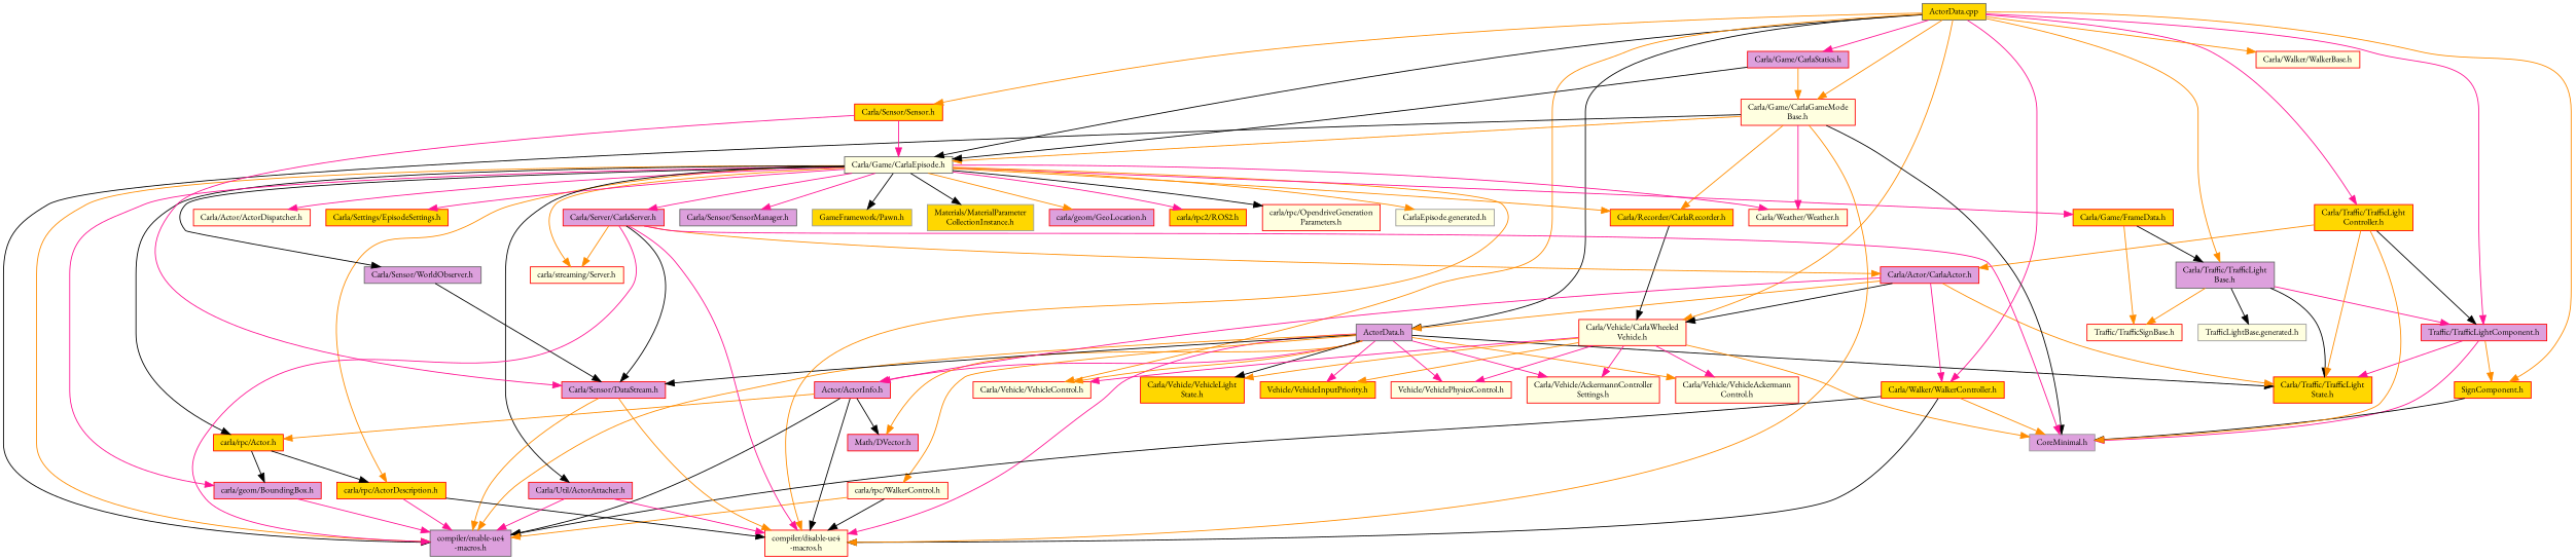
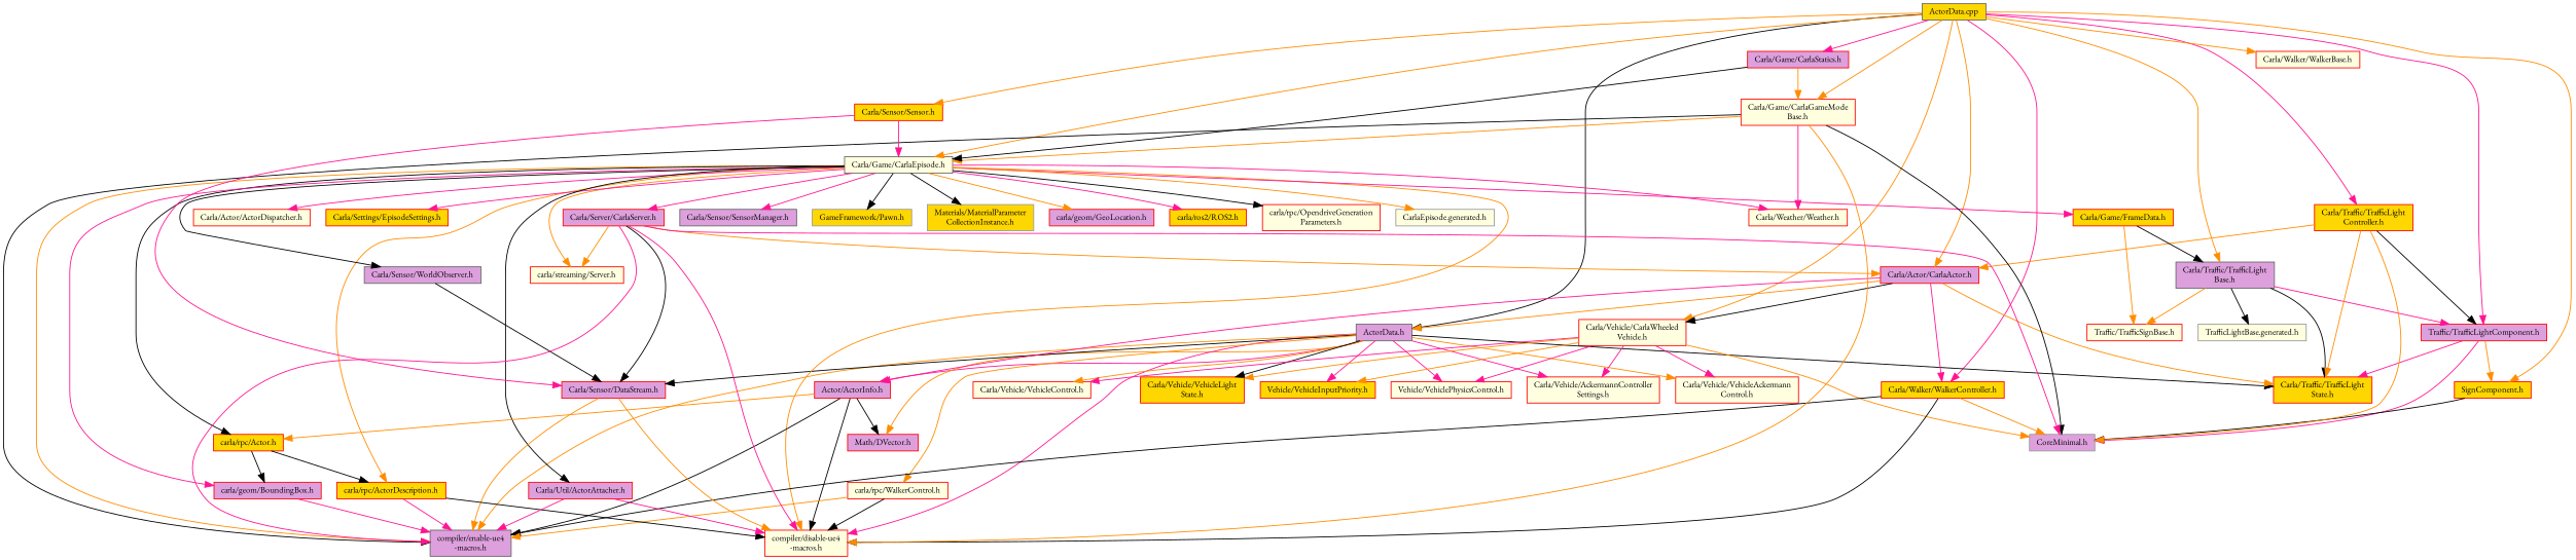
  digraph {
    fontname="EB Garamond"
    node [color=red fillcolor=lightyellow fontname="EB Garamond" fontsize=10 shape=box style=filled]
    edge [color=darkorange fontname="EB Garamond" fontsize=10 labelfontname=Helvetica labelfontsize=10 style=solid]
    n1 [color=gray40 fillcolor=gold fontcolor=black height=0.2 label="ActorData.cpp" width=0.4]
    n2 [color=grey40 fillcolor=plum height=0.2 label="ActorData.h" width=0.4]
    n3 [color=grey40 height=0.2 label="Carla/Game/CarlaEpisode.h" width=0.4]
    n4 [height=0.2 label="Carla/Vehicle/CarlaWheeled\lVehicle.h" width=0.4]
    n5 [fillcolor=plum height=0.2 label="Carla/Actor/CarlaActor.h" width=0.4]
    n6 [fillcolor=gold height=0.2 label="Carla/Walker/WalkerController.h" width=0.4]
    n7 [color=grey40 fillcolor=plum height=0.2 label="Carla/Traffic/TrafficLight\lBase.h" width=0.4]
    n8 [fillcolor=plum height=0.2 label="Traffic/TrafficLightComponent.h" width=0.4]
    n9 [fillcolor=gold height=0.2 label="SignComponent.h" width=0.4]
    n10 [fillcolor=gold height=0.2 label="Carla/Traffic/TrafficLight\lController.h" width=0.4]
    n11 [height=0.2 label="Carla/Game/CarlaGameMode\lBase.h" width=0.4]
    n12 [fillcolor=plum height=0.2 label="Carla/Game/CarlaStatics.h" width=0.4]
    n13 [height=0.2 label="Carla/Walker/WalkerBase.h" width=0.4]
    n14 [fillcolor=gold height=0.2 label="Carla/Sensor/Sensor.h" width=0.4]
    n15 [fillcolor=plum height=0.2 label="Actor/ActorInfo.h" width=0.4]
    n16 [fillcolor=plum height=0.2 label="Math/DVector.h" width=0.4]
    n17 [height=0.2 label="compiler/disable-ue4\l-macros.h" width=0.4]
    n18 [color=grey40 fillcolor=plum height=0.2 label="compiler/enable-ue4\l-macros.h" width=0.4]
    n19 [height=0.2 label="Carla/Vehicle/AckermannController\lSettings.h" width=0.4]
    n20 [height=0.2 label="Carla/Vehicle/VehicleAckermann\lControl.h" width=0.4]
    n21 [height=0.2 label="Carla/Vehicle/VehicleControl.h" width=0.4]
    n22 [fillcolor=gold height=0.2 label="Carla/Vehicle/VehicleLight\lState.h" width=0.4]
    n23 [fillcolor=gold height=0.2 label="Vehicle/VehicleInputPriority.h" width=0.4]
    n24 [height=0.2 label="Vehicle/VehiclePhysicsControl.h" width=0.4]
    n25 [fillcolor=plum height=0.2 label="Carla/Sensor/DataStream.h" width=0.4]
    n26 [fillcolor=gold height=0.2 label="Carla/Traffic/TrafficLight\lState.h" width=0.4]
    n27 [height=0.2 label="carla/rpc/WalkerControl.h" width=0.4]
    n28 [fillcolor=gold height=0.2 label="carla/rpc/Actor.h" width=0.4]
    n29 [fillcolor=plum height=0.2 label="carla/geom/BoundingBox.h" width=0.4]
    n30 [fillcolor=gold height=0.2 label="carla/rpc/ActorDescription.h" width=0.4]
    n31 [height=0.2 label="Carla/Actor/ActorDispatcher.h" width=0.4]
-   n32 [fillcolor=gold height=0.2 label="Carla/Recorder/CarlaRecorder.h" width=0.4]
    n33 [color=grey40 fillcolor=plum height=0.2 label="Carla/Sensor/WorldObserver.h" width=0.4]
    n34 [fillcolor=plum height=0.2 label="Carla/Server/CarlaServer.h" width=0.4]
    n35 [height=0.2 label="carla/streaming/Server.h" width=0.4]
    n36 [fillcolor=gold height=0.2 label="Carla/Settings/EpisodeSettings.h" width=0.4]
    n37 [fillcolor=plum height=0.2 label="Carla/Util/ActorAttacher.h" width=0.4]
    n38 [height=0.2 label="Carla/Weather/Weather.h" width=0.4]
    n39 [fillcolor=gold height=0.2 label="Carla/Game/FrameData.h" width=0.4]
    n40 [color=grey40 fillcolor=plum height=0.2 label="Carla/Sensor/SensorManager.h" width=0.4]
    n41 [color=grey60 fillcolor=gold height=0.2 label="GameFramework/Pawn.h" width=0.4]
    n42 [color=grey60 fillcolor=gold height=0.2 label="Materials/MaterialParameter\lCollectionInstance.h" width=0.4]
    n43 [fillcolor=plum height=0.2 label="carla/geom/GeoLocation.h" width=0.4]
-   n44 [fillcolor=gold height=0.2 label="carla/rpc2/ROS2.h" width=0.4]
+   n44 [fillcolor=gold height=0.2 label="carla/ros2/ROS2.h" width=0.4]
    n45 [height=0.2 label="carla/rpc/OpendriveGeneration\lParameters.h" width=0.4]
    n46 [color=grey60 height=0.2 label="CarlaEpisode.generated.h" width=0.4]
    n47 [color=grey60 fillcolor=plum height=0.2 label="CoreMinimal.h" width=0.4]
    n48 [height=0.2 label="Traffic/TrafficSignBase.h" width=0.4]
    n49 [color=grey60 height=0.2 label="TrafficLightBase.generated.h" width=0.4]
    n1 -> n2 [color=black]
-   n1 -> n3 [color=black]
+   n1 -> n3
    n1 -> n4
-   n1 -> n21
+   n1 -> n5
    n1 -> n6 [color=deeppink]
    n1 -> n7
    n1 -> n8 [color=deeppink]
    n1 -> n9
    n1 -> n10 [color=deeppink]
    n1 -> n11
    n1 -> n12 [color=deeppink]
    n1 -> n13
    n1 -> n14
    n2 -> n15 [color=deeppink]
    n2 -> n16
    n2 -> n17 [color=deeppink]
    n2 -> n18
    n2 -> n19 [color=deeppink]
    n2 -> n20
    n2 -> n21
    n2 -> n22 [color=black]
    n2 -> n23 [color=deeppink]
    n2 -> n24 [color=deeppink]
    n2 -> n25 [color=black]
    n2 -> n26 [color=black]
    n2 -> n27
    n3 -> n17
    n3 -> n18
    n3 -> n28 [color=black]
    n3 -> n29 [color=deeppink]
    n3 -> n30
    n3 -> n31 [color=deeppink]
-   n3 -> n32
    n3 -> n33 [color=black]
    n3 -> n34 [color=deeppink]
    n3 -> n35
    n3 -> n36 [color=deeppink]
    n3 -> n37 [color=black]
    n3 -> n38 [color=deeppink]
    n3 -> n39 [color=deeppink]
    n3 -> n40 [color=deeppink]
    n3 -> n41 [color=black]
    n3 -> n42 [color=black]
    n3 -> n43
    n3 -> n44 [color=deeppink]
    n3 -> n45 [color=black]
    n3 -> n46
    n4 -> n19 [color=deeppink]
    n4 -> n20 [color=deeppink]
    n4 -> n21 [color=deeppink]
    n4 -> n22
    n4 -> n23
    n4 -> n24 [color=deeppink]
    n4 -> n47
    n5 -> n2
    n5 -> n4 [color=black]
    n5 -> n6 [color=deeppink]
    n5 -> n15 [color=deeppink]
    n5 -> n26
    n6 -> n17 [color=black]
    n6 -> n18 [color=black]
    n6 -> n47
    n7 -> n8 [color=deeppink]
    n7 -> n26 [color=black]
    n7 -> n48
    n7 -> n49 [color=black]
    n8 -> n9
    n8 -> n26 [color=deeppink]
    n8 -> n47 [color=deeppink]
    n9 -> n47 [color=black]
    n10 -> n5
    n10 -> n8 [color=black]
    n10 -> n26
    n10 -> n47
    n11 -> n3
    n11 -> n17
    n11 -> n18 [color=black]
-   n11 -> n32
    n11 -> n38 [color=deeppink]
    n11 -> n47 [color=black]
    n12 -> n3 [color=black]
    n12 -> n11
    n14 -> n3 [color=deeppink]
    n14 -> n25 [color=deeppink]
    n15 -> n16 [color=black]
    n15 -> n17 [color=black]
    n15 -> n18 [color=black]
    n15 -> n28
    n25 -> n17
    n25 -> n18
    n27 -> n17 [color=black]
    n27 -> n18
    n28 -> n29 [color=black]
    n28 -> n30 [color=black]
    n29 -> n18 [color=deeppink]
    n30 -> n17 [color=black]
    n30 -> n18 [color=deeppink]
-   n32 -> n4 [color=black]
    n33 -> n25 [color=black]
    n34 -> n5
    n34 -> n17 [color=deeppink]
    n34 -> n18 [color=deeppink]
    n34 -> n25 [color=black]
    n34 -> n35
    n34 -> n47 [color=deeppink]
    n37 -> n17 [color=deeppink]
    n37 -> n18 [color=deeppink]
    n39 -> n7 [color=black]
    n39 -> n48
  }
